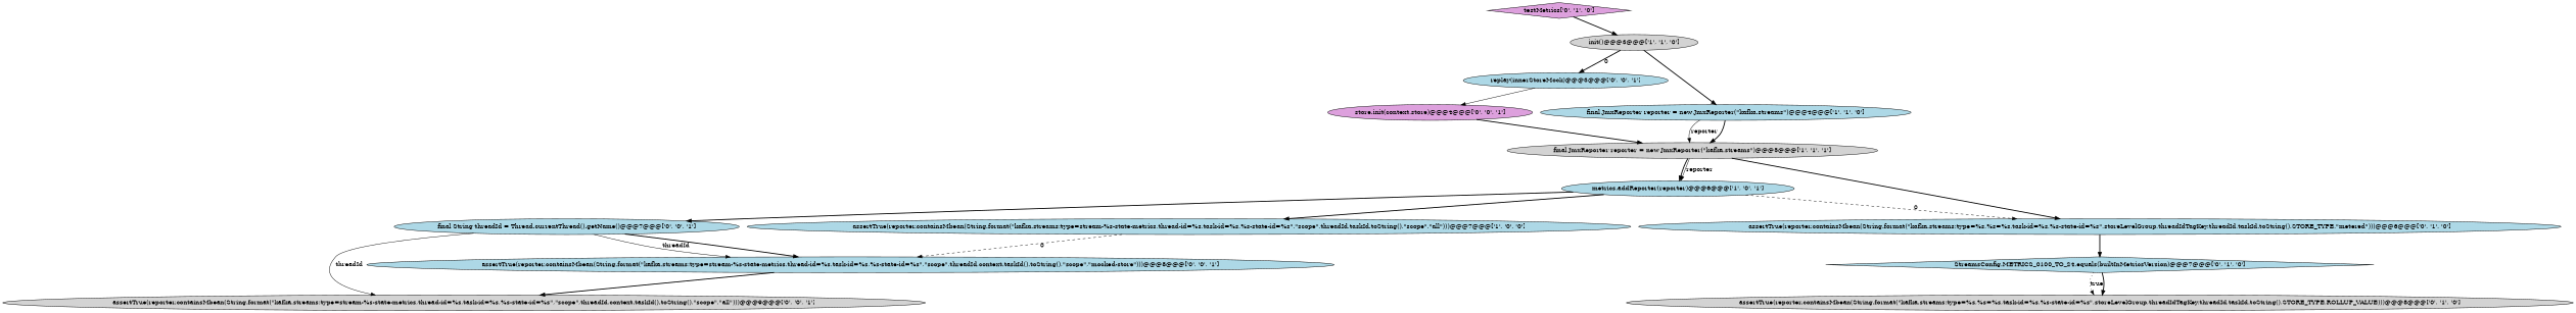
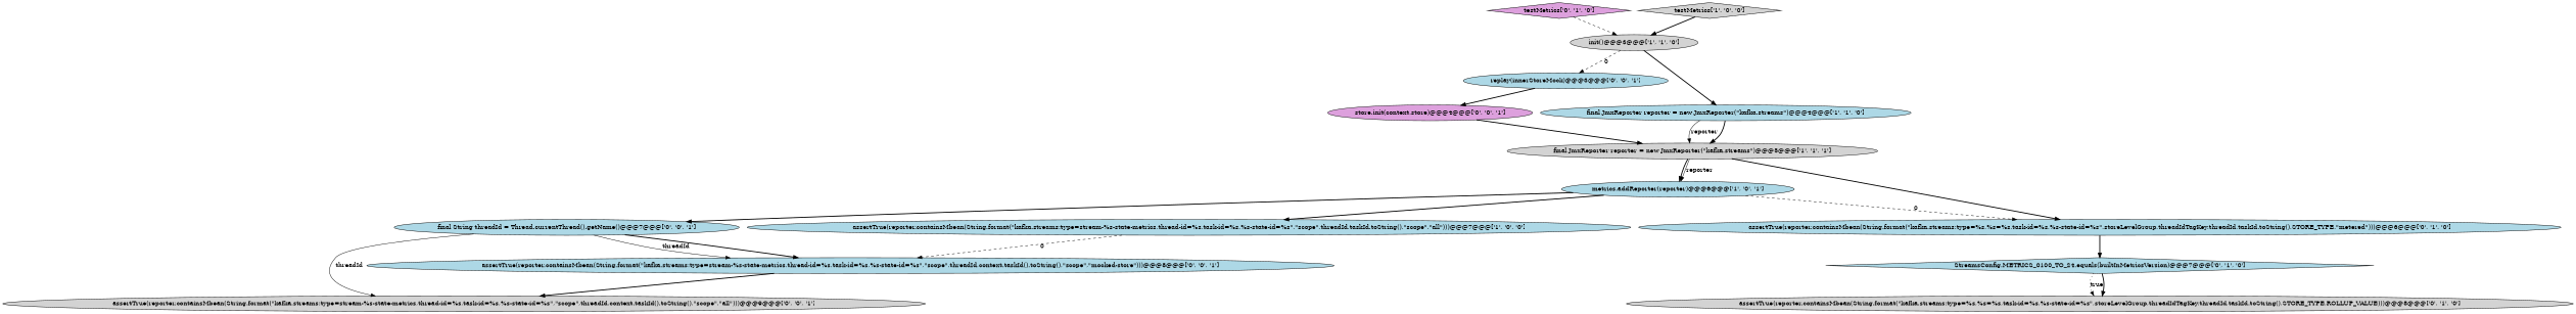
  digraph {
    node [fillcolor=lightblue shape=ellipse style=filled]
    edge [style=bold]
    n1 [fillcolor=plum label="store.init(context,store)@@@4@@@['0', '0', '1']"]
    n2 [fillcolor=lightgrey label="final JmxReporter reporter = new JmxReporter(\"kafka.streams\")@@@5@@@['1', '1', '1']"]
    n3 [label="assertTrue(reporter.containsMbean(String.format(\"kafka.streams:type=%s,%s=%s,task-id=%s,%s-state-id=%s\",storeLevelGroup,threadIdTagKey,threadId,taskId.toString(),STORE_TYPE,\"metered\")))@@@6@@@['0', '1', '0']"]
    n4 [label="metrics.addReporter(reporter)@@@6@@@['1', '0', '1']"]
    n5 [label="replay(innerStoreMock)@@@3@@@['0', '0', '1']"]
    n6 [label="StreamsConfig.METRICS_0100_TO_24.equals(builtInMetricsVersion)@@@7@@@['0', '1', '0']" shape=diamond]
    n7 [fillcolor=lightgrey label="assertTrue(reporter.containsMbean(String.format(\"kafka.streams:type=%s,%s=%s,task-id=%s,%s-state-id=%s\",storeLevelGroup,threadIdTagKey,threadId,taskId.toString(),STORE_TYPE,ROLLUP_VALUE)))@@@8@@@['0', '1', '0']"]
    n8 [label="final String threadId = Thread.currentThread().getName()@@@7@@@['0', '0', '1']"]
    n9 [label="assertTrue(reporter.containsMbean(String.format(\"kafka.streams:type=stream-%s-state-metrics,thread-id=%s,task-id=%s,%s-state-id=%s\",\"scope\",threadId,taskId.toString(),\"scope\",\"all\")))@@@7@@@['1', '0', '0']"]
    n10 [fillcolor=lightgrey label="init()@@@3@@@['1', '1', '0']"]
    n11 [label="final JmxReporter reporter = new JmxReporter(\"kafka.streams\")@@@4@@@['1', '1', '0']"]
    n12 [fillcolor=plum label="testMetrics['0', '1', '0']" shape=diamond]
    n13 [label="assertTrue(reporter.containsMbean(String.format(\"kafka.streams:type=stream-%s-state-metrics,thread-id=%s,task-id=%s,%s-state-id=%s\",\"scope\",threadId,context.taskId().toString(),\"scope\",\"mocked-store\")))@@@8@@@['0', '0', '1']"]
    n14 [fillcolor=lightgrey label="assertTrue(reporter.containsMbean(String.format(\"kafka.streams:type=stream-%s-state-metrics,thread-id=%s,task-id=%s,%s-state-id=%s\",\"scope\",threadId,context.taskId().toString(),\"scope\",\"all\")))@@@9@@@['0', '0', '1']"]
+   n15 [fillcolor=lightgrey label="testMetrics['1', '0', '0']" shape=diamond]
    n1 -> n2
    n2 -> n3
    n2 -> n4
    n2 -> n4 [label=reporter style=solid]
    n3 -> n6
    n4 -> n3 [label=0 style=dashed]
    n4 -> n8
    n4 -> n9
-   n5 -> n1 [style=solid]
+   n5 -> n1
    n6 -> n7 [label=true style=dotted]
    n6 -> n7
    n8 -> n13
    n8 -> n13 [label=threadId style=solid]
    n8 -> n14 [label=threadId style=solid]
    n9 -> n13 [label=0 style=dashed]
-   n10 -> n5 [label=0]
+   n10 -> n5 [label=0 style=dashed]
    n10 -> n11
    n11 -> n2
    n11 -> n2 [label=reporter style=solid]
-   n12 -> n10
+   n12 -> n10 [style=dashed]
    n13 -> n14
+   n15 -> n10
  }
